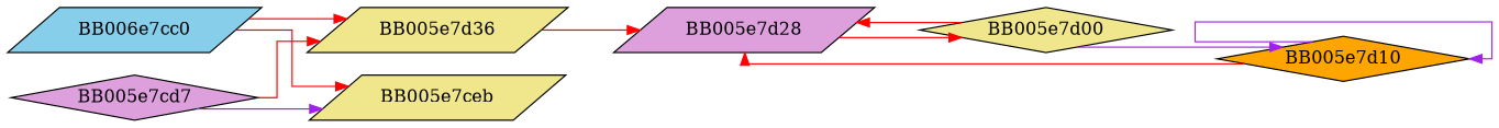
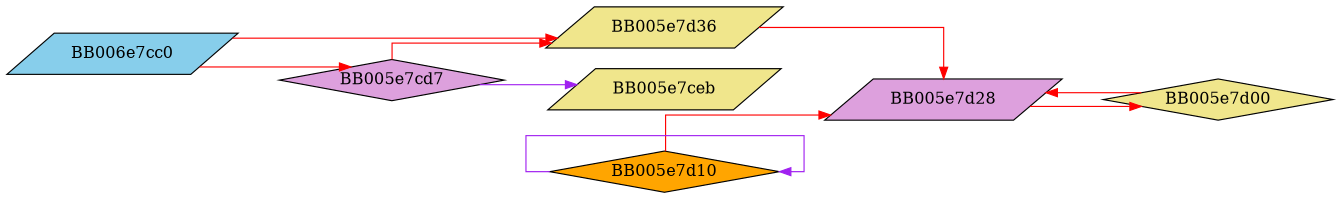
  digraph {
    rankdir=LR
    splines=ortho
    node [fillcolor=khaki shape=parallelogram style=filled]
    edge [color=red]
    n1 [fillcolor=skyblue label=BB006e7cc0]
    BB005e7d36
    BB005e7cd7 [fillcolor=plum shape=diamond]
    BB005e7d28 [fillcolor=plum]
    BB005e7ceb
    BB005e7d00 [shape=diamond]
    BB005e7d10 [fillcolor=orange shape=diamond]
    n1 -> BB005e7d36
-   n1 -> BB005e7ceb
+   n1 -> BB005e7cd7
    BB005e7d36 -> BB005e7d28
    BB005e7cd7 -> BB005e7d36
    BB005e7cd7 -> BB005e7ceb [color=purple]
    BB005e7d28 -> BB005e7d00
    BB005e7d00 -> BB005e7d28
-   BB005e7d00 -> BB005e7d10 [color=purple]
    BB005e7d10 -> BB005e7d28
    BB005e7d10 -> BB005e7d10 [color=purple]
  }
